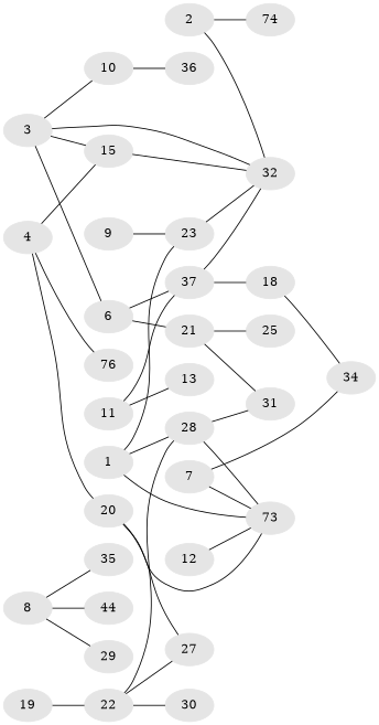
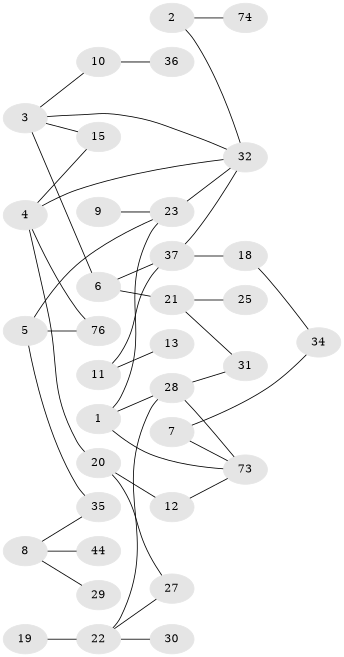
  graph {
    rankdir=LR
    node [color=gray90 style=filled]
    edge [weight=1.0]
    1
    23
    28
    n4 [label=73]
    32
    31
    n7 [label=74]
    2
    3
    6
    10
    15
    n13 [label=37]
    21
    36
    4
    20
    n18 [label=76]
    27
+   5
    35
    18
    25
    7
    34
    8
    n27 [label=44]
    29
    9
    11
    13
    12
    19
    22
    30
    1 -- 23
    1 -- 28
    1 -- n4
    23 -- 32
    28 -- n4
    28 -- 31
    2 -- 32
    2 -- n7
    3 -- 32
    3 -- 6
    3 -- 10
    3 -- 15
    6 -- n13
    6 -- 21 [weight=2.0]
    10 -- 36
    n13 -- 32
    n13 -- 18
    21 -- 31
    21 -- 25
-   15 -- 32
+   4 -- 32
    4 -- 15
    4 -- 20
    4 -- n18
-   20 -- n4
+   20 -- 12
    20 -- 27
+   5 -- 23
+   5 -- n18
+   5 -- 35
    18 -- 34
    7 -- n4
    7 -- 34
    8 -- 35
    8 -- n27
    8 -- 29
    9 -- 23
    11 -- n13
    11 -- 13
    12 -- n4
    19 -- 22
    22 -- 28
    22 -- 27
    22 -- 30
  }
